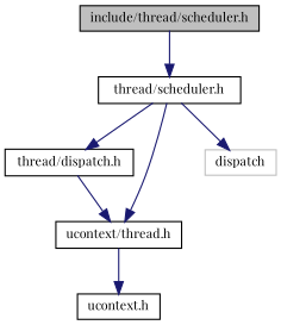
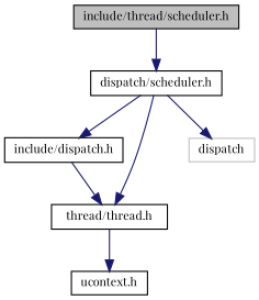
  digraph {
    fontname="Playfair Display"
    node [color=black fontname="Playfair Display" fontsize=10 shape=record]
    edge [color=midnightblue fontname="Playfair Display" fontsize=10 labelfontname=FreeSans labelfontsize=10 style=solid]
    n1 [fillcolor=grey75 fontcolor=black height=0.2 label="include/thread/scheduler.h" style=filled width=0.4]
-   n2 [height=0.2 label="thread/scheduler.h" width=0.4]
-   n3 [height=0.2 label="thread/dispatch.h" width=0.4]
-   n4 [height=0.2 label="ucontext/thread.h" width=0.4]
+   n2 [height=0.2 label="dispatch/scheduler.h" width=0.4]
+   n3 [height=0.2 label="include/dispatch.h" width=0.4]
+   n4 [height=0.2 label="thread/thread.h" width=0.4]
    n5 [color=grey75 height=0.2 label=dispatch width=0.4]
    n6 [height=0.2 label="ucontext.h" width=0.4]
    n1 -> n2
    n2 -> n3
    n2 -> n4
    n2 -> n5
    n3 -> n4
    n4 -> n6
  }
